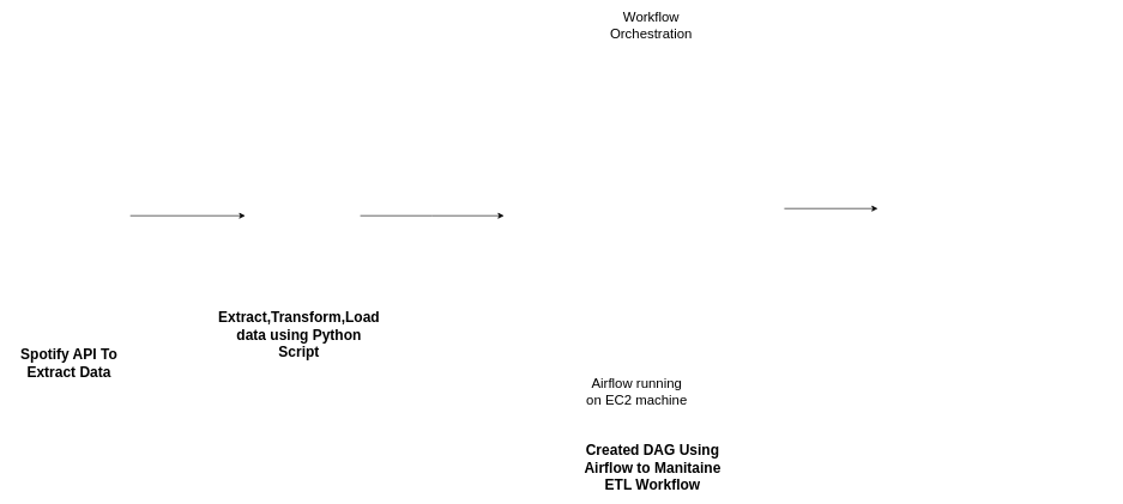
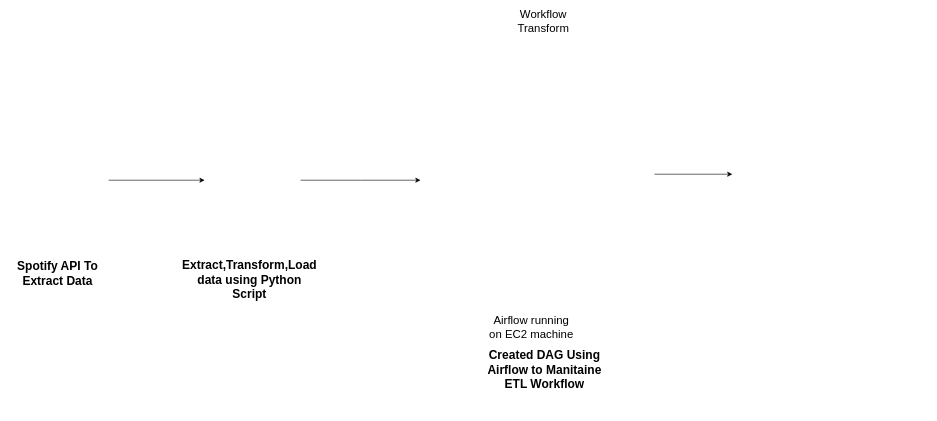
  <mxCell id="0" />
  <mxCell id="1" parent="0" />
  <mxCell id="2" style="edgeStyle=orthogonalEdgeStyle;rounded=0;orthogonalLoop=1;jettySize=auto;html=1;entryX=0;entryY=0.5;entryDx=0;entryDy=0;" edge="1" parent="1" source="3" target="5"><mxGeometry relative="1" as="geometry" /></mxCell>
  <mxCell id="3" value="" style="shape=image;verticalLabelPosition=bottom;labelBackgroundColor=default;verticalAlign=top;aspect=fixed;imageAspect=0;image=https://static.vecteezy.com/system/resources/previews/016/716/458/non_2x/spotify-icon-free-png.png;" vertex="1" parent="1"><mxGeometry x="20" y="220" width="160" height="160" as="geometry" /></mxCell>
  <mxCell id="4" style="edgeStyle=orthogonalEdgeStyle;rounded=0;orthogonalLoop=1;jettySize=auto;html=1;" edge="1" parent="1" source="5"><mxGeometry relative="1" as="geometry"><mxPoint x="700" y="300" as="targetPoint" /></mxGeometry></mxCell>
  <mxCell id="5" value="" style="shape=image;verticalLabelPosition=bottom;labelBackgroundColor=default;verticalAlign=top;aspect=fixed;imageAspect=0;image=https://img.icons8.com/color/512/python.png;" vertex="1" parent="1"><mxGeometry x="340" y="220" width="160" height="160" as="geometry" /></mxCell>
  <mxCell id="6" value="" style="shape=image;verticalLabelPosition=bottom;labelBackgroundColor=default;verticalAlign=top;aspect=fixed;imageAspect=0;image=https://miro.medium.com/v2/resize:fit:580/1*2GOMAkM6NxV4J97kCtnQLg.png;" vertex="1" parent="1"><mxGeometry x="1220" y="220" width="318.99" height="110" as="geometry" /></mxCell>
  <mxCell id="7" value="" style="group" vertex="1" connectable="0" parent="1"><mxGeometry x="700" y="80" width="390" height="430" as="geometry" /></mxCell>
  <mxCell id="8" value="" style="shape=image;verticalLabelPosition=bottom;labelBackgroundColor=default;verticalAlign=top;aspect=fixed;imageAspect=0;image=https://upload.wikimedia.org/wikipedia/commons/thumb/d/de/AirflowLogo.png/1200px-AirflowLogo.png;" vertex="1" parent="7"><mxGeometry width="390" height="150.79" as="geometry" /></mxCell>
  <mxCell id="9" value="" style="shape=image;verticalLabelPosition=bottom;labelBackgroundColor=default;verticalAlign=top;aspect=fixed;imageAspect=0;image=https://miro.medium.com/v2/resize:fit:360/1*wylmHpaFcR6n17js3ni8Tw.png;" vertex="1" parent="7"><mxGeometry x="15" y="200" width="360" height="230" as="geometry" /></mxCell>
  <mxCell id="10" value="" style="endArrow=classic;html=1;rounded=0;entryX=0;entryY=0.5;entryDx=0;entryDy=0;" edge="1" parent="1"><mxGeometry width="50" height="50" relative="1" as="geometry"><mxPoint x="1090" y="290" as="sourcePoint" /><mxPoint x="1220" y="290" as="targetPoint" /></mxGeometry></mxCell>
- <mxCell id="11" value="&lt;font style=&quot;font-size: 20px;&quot;&gt;&lt;b&gt;Spotify API To Extract Data&lt;/b&gt;&lt;/font&gt;" style="text;html=1;align=center;verticalAlign=middle;whiteSpace=wrap;rounded=0;" vertex="1" parent="1"><mxGeometry x="20" y="490" width="150" height="30" as="geometry" /></mxCell>
+ <mxCell id="11" value="&lt;font style=&quot;font-size: 20px;&quot;&gt;&lt;b&gt;Spotify API To Extract Data&lt;/b&gt;&lt;/font&gt;" style="text;html=1;align=center;verticalAlign=middle;whiteSpace=wrap;rounded=0;" vertex="1" parent="1"><mxGeometry x="20" y="440" width="150" height="30" as="geometry" /></mxCell>
  <mxCell id="12" value="&lt;span style=&quot;font-size: 20px;&quot;&gt;&lt;b&gt;Extract,Transform,Load data using Python Script&lt;/b&gt;&lt;/span&gt;" style="text;html=1;align=center;verticalAlign=middle;whiteSpace=wrap;rounded=0;" vertex="1" parent="1"><mxGeometry x="340" y="450" width="150" height="30" as="geometry" /></mxCell>
- <mxCell id="13" value="&lt;font style=&quot;font-size: 19px;&quot;&gt;Workflow Orchestration&lt;/font&gt;" style="text;html=1;align=center;verticalAlign=middle;whiteSpace=wrap;rounded=0;" vertex="1" parent="1"><mxGeometry x="830" y="20" width="150" height="30" as="geometry" /></mxCell>
+ <mxCell id="13" value="&lt;font style=&quot;font-size: 19px;&quot;&gt;Workflow Transform&lt;/font&gt;" style="text;html=1;align=center;verticalAlign=middle;whiteSpace=wrap;rounded=0;" vertex="1" parent="1"><mxGeometry x="830" y="20" width="150" height="30" as="geometry" /></mxCell>
  <mxCell id="14" value="&lt;span style=&quot;font-size: 19px;&quot;&gt;Airflow running on EC2 machine&lt;/span&gt;" style="text;html=1;align=center;verticalAlign=middle;whiteSpace=wrap;rounded=0;" vertex="1" parent="1"><mxGeometry x="810" y="530" width="150" height="30" as="geometry" /></mxCell>
- <mxCell id="15" value="&lt;span style=&quot;font-size: 20px;&quot;&gt;&lt;b&gt;Created DAG Using Airflow to Manitaine ETL Workflow&lt;/b&gt;&lt;/span&gt;" style="text;html=1;align=center;verticalAlign=middle;whiteSpace=wrap;rounded=0;" vertex="1" parent="1"><mxGeometry x="807" y="620" width="200" height="60" as="geometry" /></mxCell>
+ <mxCell id="15" value="&lt;span style=&quot;font-size: 20px;&quot;&gt;&lt;b&gt;Created DAG Using Airflow to Manitaine ETL Workflow&lt;/b&gt;&lt;/span&gt;" style="text;html=1;align=center;verticalAlign=middle;whiteSpace=wrap;rounded=0;" vertex="1" parent="1"><mxGeometry x="807" y="585" width="200" height="60" as="geometry" /></mxCell>
